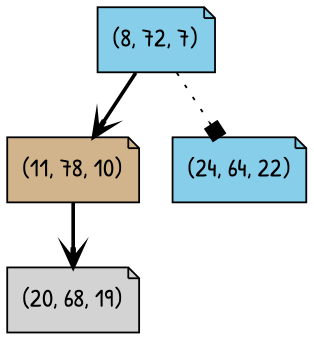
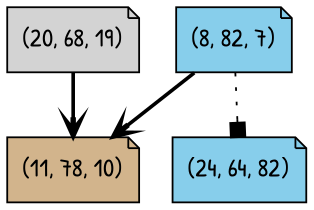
  digraph {
    fontname="Patrick Hand"
    node [fillcolor=skyblue fontname="Patrick Hand" shape=note style=filled]
    edge [arrowhead=vee fontname="Patrick Hand" style=bold]
    "(11, 78, 10)" [fillcolor=tan]
-   "(8, 82, 7)" [label="(8, 72, 7)"]
-   "(24, 64, 22)"
+   "(8, 82, 7)"
+   "(24, 64, 22)" [label="(24, 64, 82)"]
    "(20, 68, 19)" [fillcolor=lightgrey]
-   "(11, 78, 10)" -> "(20, 68, 19)"
+   "(20, 68, 19)" -> "(11, 78, 10)"
    "(8, 82, 7)" -> "(11, 78, 10)"
    "(8, 82, 7)" -> "(24, 64, 22)" [arrowhead=box style=dotted]
  }
